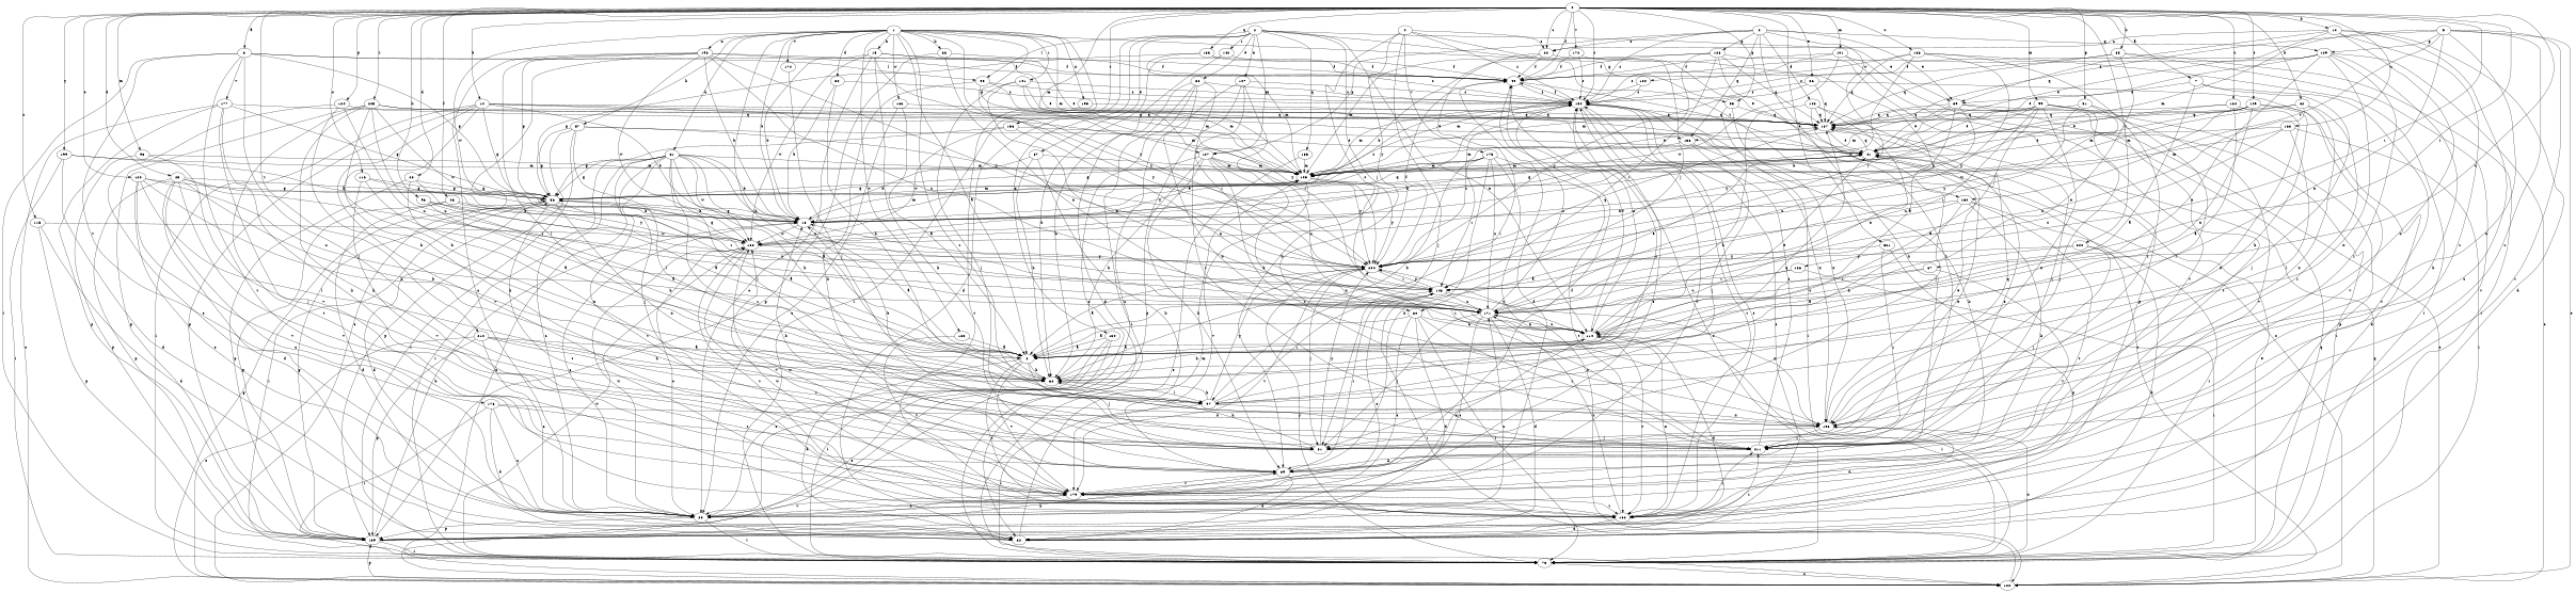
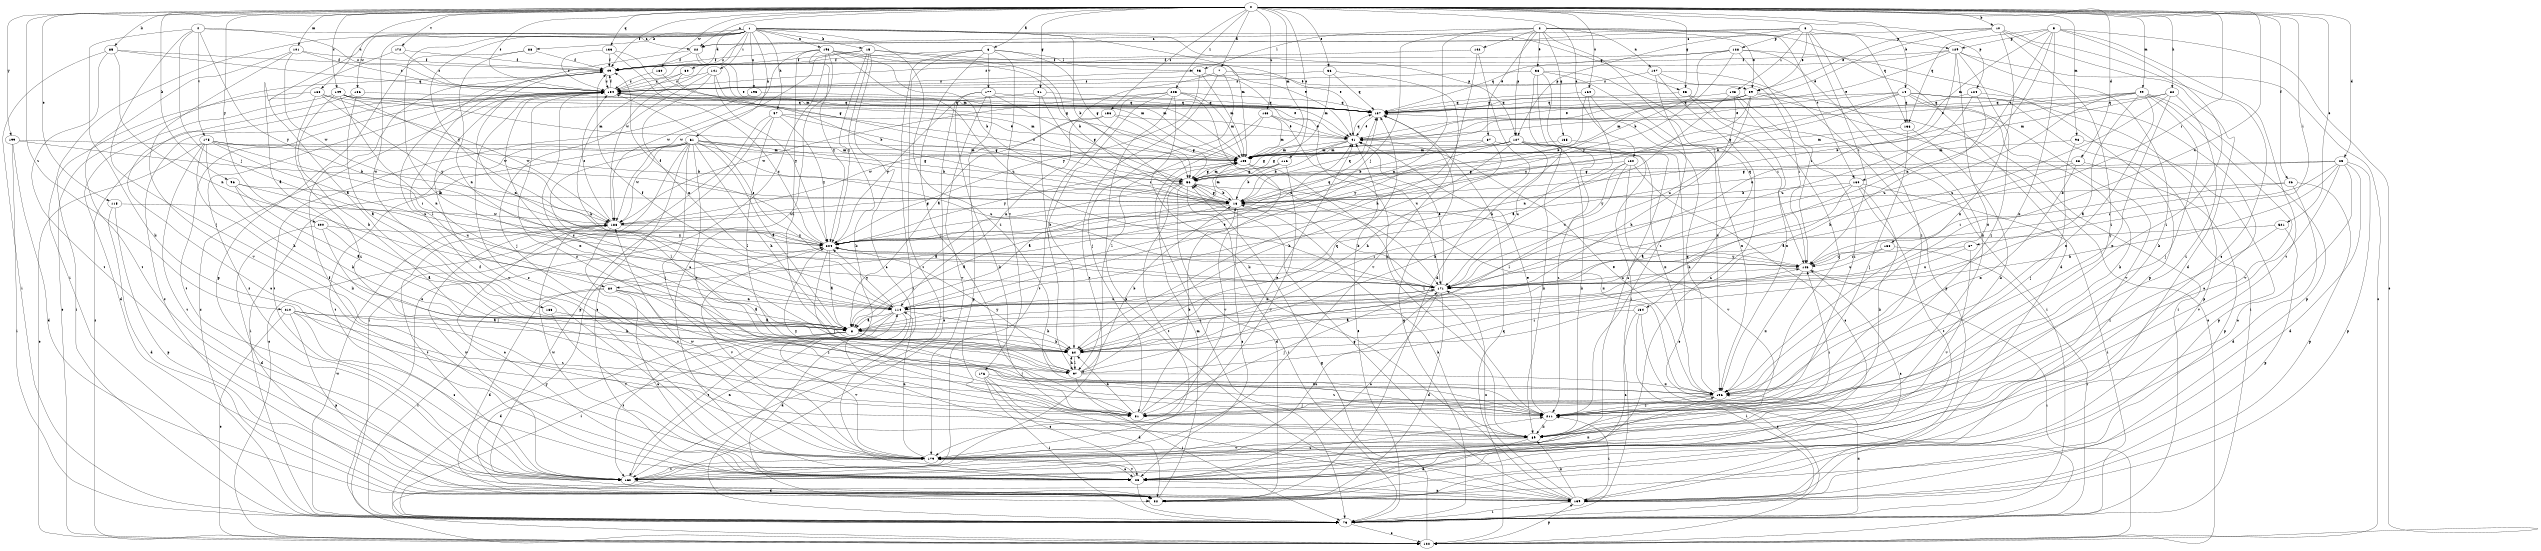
  strict digraph {
    0
    6
    7
    10
    14
    22
    25
    28
    36
    46
    49
    51
    55
    67
    82
    85
    n17 [label=96]
    98
    99
    101
    105
    115
    116
    120
    n25 [label=521]
    124
    133
    138
    149
    154
    156
    163
    164
    168
    171
    172
    180
    199
    200
    205
    210
    73
    95
    81
    162
    56
    176
    177
    8
    39
    211
    32
    196
    23
    41
    16
    89
    136
    179
    n60 [label=139]
    137
    97
    64
    204
    146
    114
    122
    188
    1
    15
    30
    57
    61
    88
    127
    141
-   174
    183
    186
    193
    195
    2
    37
    38
    80
    107
    134
    135
    142
    160
    3
    128
    129
    143
    4
    175
    5
    0 -> 6 [label=a]
    0 -> 7 [label=a]
    0 -> 10 [label=b]
    0 -> 14 [label=b]
    0 -> 22 [label=c]
    0 -> 25 [label=d]
    0 -> 28 [label=d]
    0 -> 36 [label=e]
    0 -> 46 [label=f]
    0 -> 49 [label=f]
    0 -> 51 [label=g]
    0 -> 55 [label=g]
    0 -> 67 [label=i]
    0 -> 82 [label=k]
    0 -> 85 [label=k]
    0 -> n17 [label=k]
    0 -> 98 [label=m]
    0 -> 99 [label=m]
    0 -> 101 [label=m]
    0 -> 105 [label=m]
    0 -> 115 [label=o]
    0 -> 116 [label=o]
    0 -> 120 [label=o]
    0 -> n25 [label=o]
    0 -> 124 [label=p]
    0 -> 133 [label=q]
    0 -> 138 [label=r]
    0 -> 149 [label=s]
    0 -> 154 [label=s]
    0 -> 156 [label=t]
    0 -> 163 [label=u]
    0 -> 164 [label=u]
    0 -> 168 [label=u]
    0 -> 171 [label=u]
    0 -> 172 [label=v]
-   168 -> 180 [label=w]
+   0 -> 180 [label=w]
    0 -> 199 [label=y]
    0 -> 200 [label=y]
    0 -> 205 [label=z]
    0 -> 210 [label=z]
    6 -> 49 [label=f]
    6 -> 73 [label=i]
    6 -> 95 [label=l]
    6 -> 81 [label=j]
    6 -> 162 [label=t]
    6 -> 56 [label=g]
    6 -> 176 [label=v]
    6 -> 177 [label=v]
    7 -> 81 [label=j]
    7 -> 162 [label=t]
    7 -> 8 [label=a]
    7 -> 39 [label=e]
    10 -> 22 [label=c]
    10 -> 39 [label=e]
    10 -> 211 [label=z]
    10 -> 32 [label=d]
    10 -> 196 [label=x]
    10 -> 23 [label=c]
    10 -> 41 [label=e]
    14 -> 73 [label=i]
    14 -> 56 [label=g]
    14 -> 41 [label=e]
    14 -> 16 [label=b]
    14 -> 89 [label=k]
    14 -> 136 [label=q]
    14 -> 179 [label=v]
    14 -> n60 [label=p]
    14 -> 137 [label=q]
    22 -> 49 [label=f]
    22 -> 105 [label=m]
    22 -> 41 [label=e]
    22 -> 97 [label=l]
    25 -> 56 [label=g]
    25 -> 32 [label=d]
    25 -> 23 [label=c]
    25 -> 179 [label=v]
    25 -> n60 [label=p]
    25 -> 64 [label=h]
    25 -> 204 [label=y]
    25 -> 146 [label=r]
    28 -> 56 [label=g]
    28 -> 8 [label=a]
    28 -> 196 [label=x]
    28 -> n60 [label=p]
    36 -> 105 [label=m]
    36 -> 154 [label=s]
    36 -> 179 [label=v]
    36 -> 137 [label=q]
    46 -> 32 [label=d]
    46 -> 16 [label=b]
    46 -> n60 [label=p]
    46 -> 146 [label=r]
    49 -> 154 [label=s]
    49 -> 114 [label=n]
    49 -> 122 [label=o]
    51 -> 137 [label=q]
    51 -> 97 [label=l]
    51 -> 204 [label=y]
    51 -> 146 [label=r]
    55 -> 73 [label=i]
    55 -> 196 [label=x]
    55 -> 137 [label=q]
    67 -> 171 [label=u]
    67 -> 179 [label=v]
    67 -> 146 [label=r]
    82 -> 105 [label=m]
    82 -> 171 [label=u]
    82 -> 211 [label=z]
    82 -> 196 [label=x]
    82 -> 137 [label=q]
    85 -> 49 [label=f]
    85 -> 73 [label=i]
    85 -> 162 [label=t]
    85 -> 137 [label=q]
    85 -> 114 [label=n]
    n17 -> 171 [label=u]
    n17 -> 8 [label=a]
    n17 -> 16 [label=b]
    n17 -> 64 [label=h]
    98 -> 105 [label=m]
    98 -> 81 [label=j]
    98 -> n60 [label=p]
    99 -> 171 [label=u]
    99 -> 81 [label=j]
    99 -> 8 [label=a]
    99 -> 196 [label=x]
    99 -> 41 [label=e]
    99 -> 16 [label=b]
    99 -> 179 [label=v]
    99 -> n60 [label=p]
    99 -> 137 [label=q]
    101 -> 49 [label=f]
    101 -> 154 [label=s]
    101 -> 162 [label=t]
    101 -> 179 [label=v]
    101 -> 188 [label=w]
    105 -> 56 [label=g]
    105 -> 211 [label=z]
    105 -> 179 [label=v]
    105 -> 204 [label=y]
    115 -> 32 [label=d]
    115 -> n60 [label=p]
    115 -> 188 [label=w]
    116 -> 56 [label=g]
    116 -> 8 [label=a]
    116 -> 16 [label=b]
    116 -> 179 [label=v]
    120 -> 171 [label=u]
    120 -> 56 [label=g]
    120 -> 23 [label=c]
    120 -> 179 [label=v]
    120 -> 97 [label=l]
    120 -> 64 [label=h]
    n25 -> 211 [label=z]
    n25 -> n60 [label=p]
    n25 -> 204 [label=y]
    124 -> 171 [label=u]
    124 -> 23 [label=c]
    124 -> 137 [label=q]
    124 -> 64 [label=h]
    133 -> 49 [label=f]
    133 -> 105 [label=m]
    133 -> 154 [label=s]
    133 -> 56 [label=g]
    138 -> 171 [label=u]
    138 -> 73 [label=i]
    138 -> 146 [label=r]
    149 -> 105 [label=m]
    149 -> 32 [label=d]
    149 -> 41 [label=e]
    149 -> 137 [label=q]
    149 -> 64 [label=h]
    149 -> 114 [label=n]
    149 -> 188 [label=w]
    154 -> 49 [label=f]
    154 -> 105 [label=m]
    154 -> 162 [label=t]
    154 -> 196 [label=x]
    154 -> 179 [label=v]
    154 -> 137 [label=q]
    156 -> 56 [label=g]
    156 -> 41 [label=e]
    156 -> 114 [label=n]
    156 -> 188 [label=w]
    163 -> 105 [label=m]
    163 -> 171 [label=u]
    163 -> 73 [label=i]
    163 -> 41 [label=e]
    163 -> 97 [label=l]
    164 -> 8 [label=a]
    164 -> 196 [label=x]
    164 -> 16 [label=b]
    164 -> 137 [label=q]
    168 -> 73 [label=i]
    168 -> 211 [label=z]
    168 -> 137 [label=q]
    168 -> 204 [label=y]
    168 -> 188 [label=w]
    171 -> 154 [label=s]
    171 -> 81 [label=j]
    171 -> 32 [label=d]
    171 -> 23 [label=c]
    171 -> 41 [label=e]
    171 -> 16 [label=b]
    171 -> 114 [label=n]
    172 -> 49 [label=f]
    172 -> 154 [label=s]
    172 -> 8 [label=a]
    180 -> 105 [label=m]
    180 -> 154 [label=s]
    199 -> 105 [label=m]
    199 -> 73 [label=i]
    199 -> 32 [label=d]
    199 -> 16 [label=b]
    200 -> 81 [label=j]
    200 -> 8 [label=a]
    200 -> 32 [label=d]
    200 -> 204 [label=y]
    205 -> 105 [label=m]
    205 -> 171 [label=u]
    205 -> 162 [label=t]
    205 -> 89 [label=k]
    205 -> n60 [label=p]
    205 -> 137 [label=q]
    205 -> 64 [label=h]
    205 -> 188 [label=w]
    210 -> 8 [label=a]
    210 -> 211 [label=z]
    210 -> 23 [label=c]
    210 -> n60 [label=p]
    210 -> 64 [label=h]
    210 -> 122 [label=o]
    73 -> 154 [label=s]
    73 -> 196 [label=x]
    73 -> 41 [label=e]
    73 -> 137 [label=q]
    73 -> 204 [label=y]
    73 -> 122 [label=o]
    73 -> 188 [label=w]
    95 -> 105 [label=m]
    95 -> 154 [label=s]
    95 -> 89 [label=k]
    95 -> 204 [label=y]
    81 -> 41 [label=e]
    81 -> 16 [label=b]
    81 -> 64 [label=h]
    81 -> 204 [label=y]
    162 -> 154 [label=s]
    162 -> 171 [label=u]
    162 -> 211 [label=z]
    162 -> 32 [label=d]
    162 -> 196 [label=x]
    162 -> 114 [label=n]
    162 -> 188 [label=w]
    56 -> 105 [label=m]
    56 -> 154 [label=s]
    56 -> 73 [label=i]
    56 -> 162 [label=t]
    56 -> 8 [label=a]
    56 -> 32 [label=d]
    56 -> 196 [label=x]
    56 -> 16 [label=b]
    176 -> 73 [label=i]
    176 -> 211 [label=z]
    176 -> 32 [label=d]
    176 -> 196 [label=x]
    176 -> 23 [label=c]
    177 -> 56 [label=g]
    177 -> 89 [label=k]
    177 -> 179 [label=v]
    177 -> n60 [label=p]
    177 -> 137 [label=q]
    177 -> 122 [label=o]
    8 -> 81 [label=j]
    8 -> 162 [label=t]
    8 -> 32 [label=d]
    8 -> 179 [label=v]
    8 -> 64 [label=h]
    39 -> 105 [label=m]
    39 -> 171 [label=u]
    39 -> 73 [label=i]
    39 -> 41 [label=e]
    39 -> 137 [label=q]
    39 -> 204 [label=y]
    39 -> 122 [label=o]
    211 -> 154 [label=s]
    211 -> 41 [label=e]
    211 -> 89 [label=k]
    32 -> 105 [label=m]
    32 -> 154 [label=s]
    196 -> 81 [label=j]
    196 -> 211 [label=z]
    196 -> 41 [label=e]
    196 -> 137 [label=q]
    23 -> 49 [label=f]
    23 -> 73 [label=i]
    23 -> 179 [label=v]
    23 -> n60 [label=p]
    23 -> 188 [label=w]
    41 -> 105 [label=m]
    41 -> 56 [label=g]
    41 -> 16 [label=b]
    41 -> 137 [label=q]
    16 -> 105 [label=m]
    16 -> 56 [label=g]
    16 -> 8 [label=a]
    16 -> 23 [label=c]
    16 -> 137 [label=q]
    16 -> 188 [label=w]
    89 -> 32 [label=d]
    89 -> 179 [label=v]
    89 -> 146 [label=r]
    136 -> 105 [label=m]
    136 -> 81 [label=j]
    136 -> 89 [label=k]
    179 -> 49 [label=f]
    179 -> 154 [label=s]
    179 -> 162 [label=t]
    179 -> 23 [label=c]
    179 -> 114 [label=n]
    179 -> 188 [label=w]
    n60 -> 171 [label=u]
    n60 -> 73 [label=i]
    n60 -> 56 [label=g]
    n60 -> 211 [label=z]
    n60 -> 16 [label=b]
    n60 -> 89 [label=k]
    137 -> 41 [label=e]
    97 -> 154 [label=s]
    97 -> 73 [label=i]
    97 -> 196 [label=x]
    97 -> 16 [label=b]
    97 -> 137 [label=q]
    97 -> 64 [label=h]
    97 -> 204 [label=y]
    97 -> 146 [label=r]
    64 -> 97 [label=l]
    204 -> 49 [label=f]
    204 -> 154 [label=s]
    204 -> 81 [label=j]
    204 -> 8 [label=a]
    204 -> 179 [label=v]
    204 -> 137 [label=q]
    204 -> 146 [label=r]
    146 -> 171 [label=u]
    146 -> 196 [label=x]
    146 -> 23 [label=c]
    146 -> 204 [label=y]
    114 -> 49 [label=f]
    114 -> 171 [label=u]
    114 -> 73 [label=i]
    114 -> 162 [label=t]
    114 -> 8 [label=a]
    114 -> 32 [label=d]
    114 -> 41 [label=e]
    114 -> 64 [label=h]
    114 -> 204 [label=y]
    122 -> 154 [label=s]
    122 -> 56 [label=g]
    122 -> n60 [label=p]
    122 -> 137 [label=q]
    122 -> 146 [label=r]
    188 -> 154 [label=s]
    188 -> 162 [label=t]
    188 -> 56 [label=g]
    188 -> 23 [label=c]
    188 -> 179 [label=v]
    188 -> 204 [label=y]
    1 -> 55 [label=g]
    1 -> 105 [label=m]
    1 -> 73 [label=i]
    1 -> 8 [label=a]
    1 -> 211 [label=z]
    1 -> 16 [label=b]
    1 -> 64 [label=h]
    1 -> 204 [label=y]
    1 -> 188 [label=w]
    1 -> 15 [label=b]
    1 -> 30 [label=d]
    1 -> 57 [label=h]
    1 -> 61 [label=h]
    1 -> 88 [label=k]
    1 -> 127 [label=p]
    1 -> 141 [label=r]
-   1 -> 174 [label=v]
    1 -> 183 [label=w]
    1 -> 186 [label=w]
    1 -> 193 [label=x]
    1 -> 195 [label=x]
    15 -> 49 [label=f]
    15 -> 23 [label=c]
    15 -> 41 [label=e]
    15 -> 16 [label=b]
    15 -> 89 [label=k]
    15 -> 204 [label=y]
    15 -> 188 [label=w]
    30 -> 154 [label=s]
    30 -> 16 [label=b]
    30 -> 64 [label=h]
    57 -> 73 [label=i]
    57 -> 56 [label=g]
    57 -> 41 [label=e]
    57 -> n60 [label=p]
    57 -> 97 [label=l]
    57 -> 204 [label=y]
    61 -> 105 [label=m]
    61 -> 171 [label=u]
    61 -> 73 [label=i]
    61 -> 81 [label=j]
    61 -> 162 [label=t]
    61 -> 56 [label=g]
    61 -> 8 [label=a]
    61 -> 211 [label=z]
    61 -> 23 [label=c]
    61 -> 16 [label=b]
    61 -> 97 [label=l]
    61 -> 64 [label=h]
    61 -> 122 [label=o]
    61 -> 188 [label=w]
    88 -> 49 [label=f]
    88 -> n60 [label=p]
    88 -> 114 [label=n]
    127 -> 105 [label=m]
    127 -> 171 [label=u]
    127 -> 56 [label=g]
    127 -> 211 [label=z]
    127 -> 196 [label=x]
    127 -> 89 [label=k]
    127 -> 64 [label=h]
    127 -> 204 [label=y]
    141 -> 105 [label=m]
    141 -> 154 [label=s]
    141 -> 81 [label=j]
    141 -> 204 [label=y]
    141 -> 114 [label=n]
-   174 -> 81 [label=j]
    183 -> 8 [label=a]
    183 -> 179 [label=v]
    186 -> 8 [label=a]
    186 -> 23 [label=c]
    186 -> 137 [label=q]
    193 -> 49 [label=f]
    193 -> 171 [label=u]
    193 -> 56 [label=g]
    193 -> 23 [label=c]
    193 -> 41 [label=e]
    193 -> 16 [label=b]
    193 -> 97 [label=l]
    193 -> 204 [label=y]
    193 -> 122 [label=o]
    193 -> 188 [label=w]
    195 -> 162 [label=t]
    195 -> 137 [label=q]
    2 -> 95 [label=l]
    2 -> 39 [label=e]
    2 -> 32 [label=d]
    2 -> 114 [label=n]
    2 -> 127 [label=p]
    2 -> 37 [label=e]
    2 -> 38 [label=e]
    2 -> 80 [label=j]
    2 -> 107 [label=n]
    2 -> 134 [label=q]
    2 -> 135 [label=q]
    2 -> 142 [label=r]
    2 -> 160 [label=t]
    37 -> 105 [label=m]
    37 -> 16 [label=b]
    37 -> 89 [label=k]
    37 -> 64 [label=h]
    38 -> 154 [label=s]
    38 -> 73 [label=i]
    38 -> 196 [label=x]
    38 -> 23 [label=c]
    38 -> 64 [label=h]
    38 -> 146 [label=r]
    80 -> 73 [label=i]
    80 -> 8 [label=a]
    80 -> 211 [label=z]
    80 -> 32 [label=d]
    80 -> 23 [label=c]
    80 -> 114 [label=n]
    107 -> 154 [label=s]
    107 -> 211 [label=z]
    107 -> 23 [label=c]
    107 -> n60 [label=p]
    107 -> 146 [label=r]
    134 -> 73 [label=i]
    134 -> 8 [label=a]
    134 -> 23 [label=c]
    134 -> 122 [label=o]
    135 -> 105 [label=m]
    135 -> 122 [label=o]
    142 -> 49 [label=f]
    142 -> 32 [label=d]
    142 -> 64 [label=h]
    160 -> 73 [label=i]
    160 -> 162 [label=t]
    160 -> 8 [label=a]
    160 -> 16 [label=b]
    160 -> 89 [label=k]
    160 -> 64 [label=h]
    3 -> 22 [label=c]
    3 -> 154 [label=s]
    3 -> 39 [label=e]
    3 -> 89 [label=k]
    3 -> 136 [label=q]
    3 -> 146 [label=r]
    3 -> 127 [label=p]
    3 -> 128 [label=p]
    3 -> 129 [label=p]
    3 -> 143 [label=r]
    128 -> 49 [label=f]
    128 -> 211 [label=z]
    128 -> 16 [label=b]
    128 -> n60 [label=p]
    128 -> 137 [label=q]
    128 -> 204 [label=y]
    128 -> 146 [label=r]
    129 -> 49 [label=f]
    129 -> 154 [label=s]
    129 -> 211 [label=z]
    129 -> 196 [label=x]
    129 -> 41 [label=e]
    129 -> 89 [label=k]
    129 -> 114 [label=n]
    129 -> 122 [label=o]
    143 -> 81 [label=j]
    143 -> 211 [label=z]
    143 -> 137 [label=q]
    143 -> 64 [label=h]
    143 -> 114 [label=n]
    4 -> 22 [label=c]
    4 -> 154 [label=s]
    4 -> 81 [label=j]
    4 -> 89 [label=k]
    4 -> 204 [label=y]
    4 -> 80 [label=j]
    4 -> 175 [label=v]
    175 -> 105 [label=m]
    175 -> 171 [label=u]
    175 -> 162 [label=t]
    175 -> 16 [label=b]
    175 -> 89 [label=k]
    175 -> 64 [label=h]
    175 -> 146 [label=r]
    175 -> 122 [label=o]
    5 -> 105 [label=m]
    5 -> 162 [label=t]
    5 -> 211 [label=z]
    5 -> 196 [label=x]
    5 -> 136 [label=q]
    5 -> 114 [label=n]
    5 -> 122 [label=o]
    5 -> 160 [label=t]
    5 -> 129 [label=p]
  }
